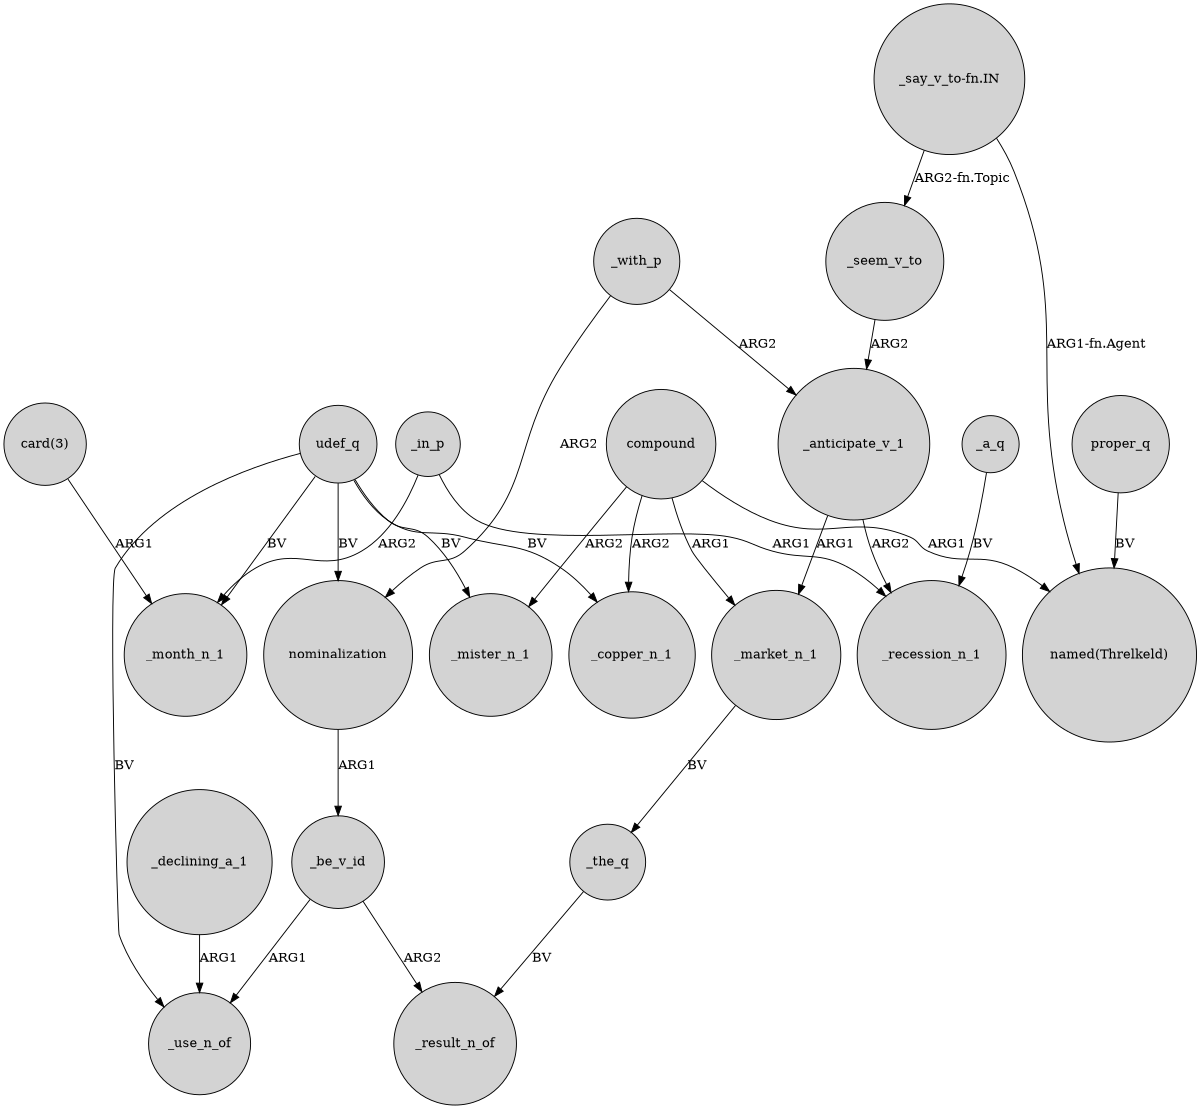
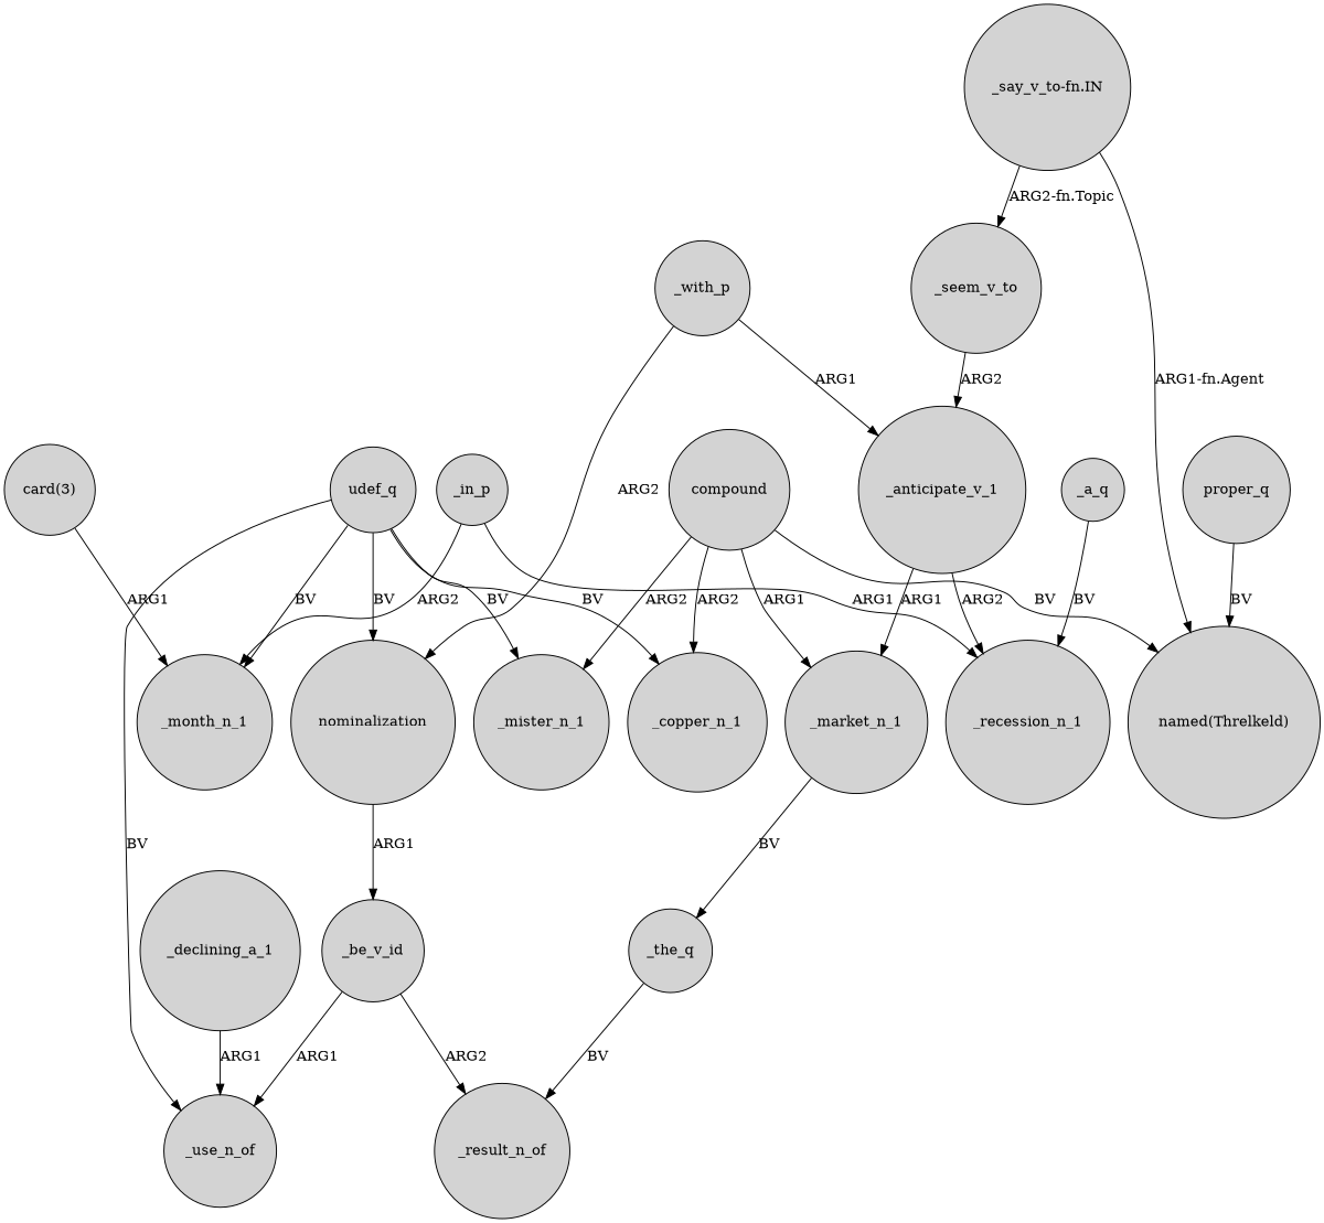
  digraph {
    node [shape=circle style=filled]
    _in_p
    _month_n_1
    _recession_n_1
    udef_q
    _copper_n_1
    nominalization
    _use_n_of
    _mister_n_1
    _be_v_id
    _result_n_of
    _anticipate_v_1
    _market_n_1
    _the_q
    proper_q
    "named(Threlkeld)"
    _with_p
    compound
    "_say_v_to-fn.IN"
    _seem_v_to
    _declining_a_1
    _a_q
    "card(3)"
    _in_p -> _month_n_1 [label=ARG2]
    _in_p -> _recession_n_1 [label=ARG1]
    udef_q -> _month_n_1 [label=BV]
    udef_q -> _copper_n_1 [label=BV]
    udef_q -> nominalization [label=BV]
    udef_q -> _use_n_of [label=BV]
    udef_q -> _mister_n_1 [label=BV]
    nominalization -> _be_v_id [label=ARG1]
    _be_v_id -> _use_n_of [label=ARG1]
    _be_v_id -> _result_n_of [label=ARG2]
    _anticipate_v_1 -> _recession_n_1 [label=ARG2]
    _anticipate_v_1 -> _market_n_1 [label=ARG1]
    _market_n_1 -> _the_q [label=BV]
    _the_q -> _result_n_of [label=BV]
    proper_q -> "named(Threlkeld)" [label=BV]
    _with_p -> nominalization [label=ARG2]
-   _with_p -> _anticipate_v_1 [label=ARG2]
+   _with_p -> _anticipate_v_1 [label=ARG1]
    compound -> _copper_n_1 [label=ARG2]
    compound -> _mister_n_1 [label=ARG2]
    compound -> _market_n_1 [label=ARG1]
-   compound -> "named(Threlkeld)" [label=ARG1]
+   compound -> "named(Threlkeld)" [label=BV]
    "_say_v_to-fn.IN" -> "named(Threlkeld)" [label="ARG1-fn.Agent"]
    "_say_v_to-fn.IN" -> _seem_v_to [label="ARG2-fn.Topic"]
    _seem_v_to -> _anticipate_v_1 [label=ARG2]
    _declining_a_1 -> _use_n_of [label=ARG1]
    _a_q -> _recession_n_1 [label=BV]
    "card(3)" -> _month_n_1 [label=ARG1]
  }
